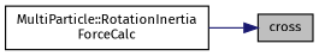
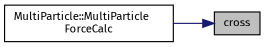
  digraph {
    rankdir=RL
    fontname="Fira Sans"
    node [color=black fontname="Fira Sans" fontsize=10 shape=record style=filled]
    n1 [fillcolor=grey75 fontcolor=black height=0.2 label=cross width=0.4]
-   n2 [fillcolor=white height=0.2 label="MultiParticle::RotationInertia\lForceCalc" width=0.4]
+   n2 [fillcolor=white height=0.2 label="MultiParticle::MultiParticle\lForceCalc" width=0.4]
    n1 -> n2 [color=midnightblue dir=back fontname="Fira Sans" fontsize=10 labelfontname=Helvetica labelfontsize=10 style=solid]
  }
